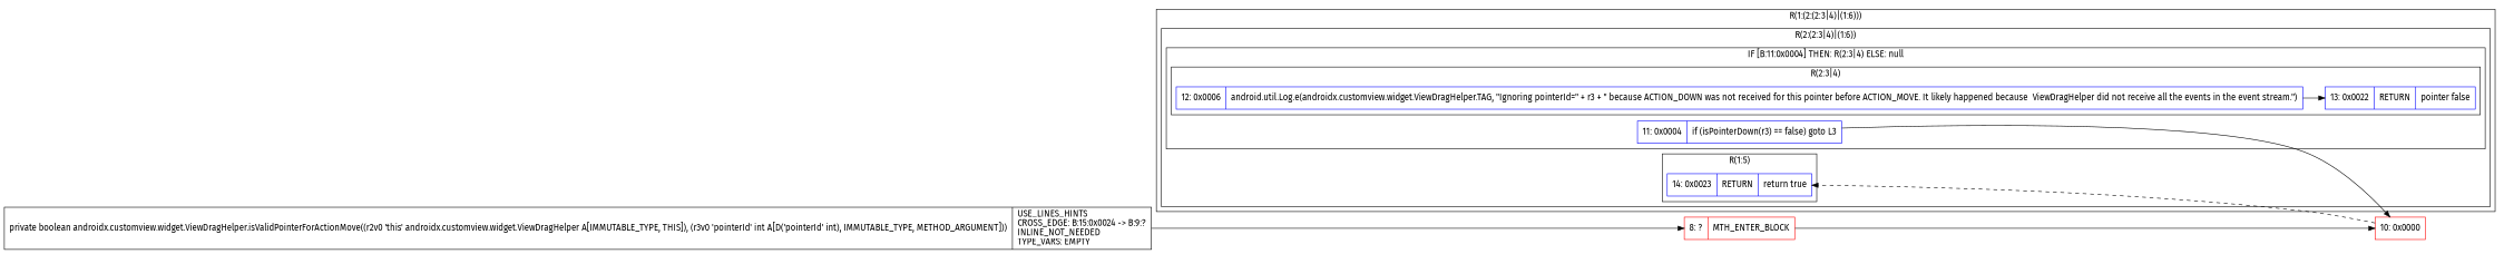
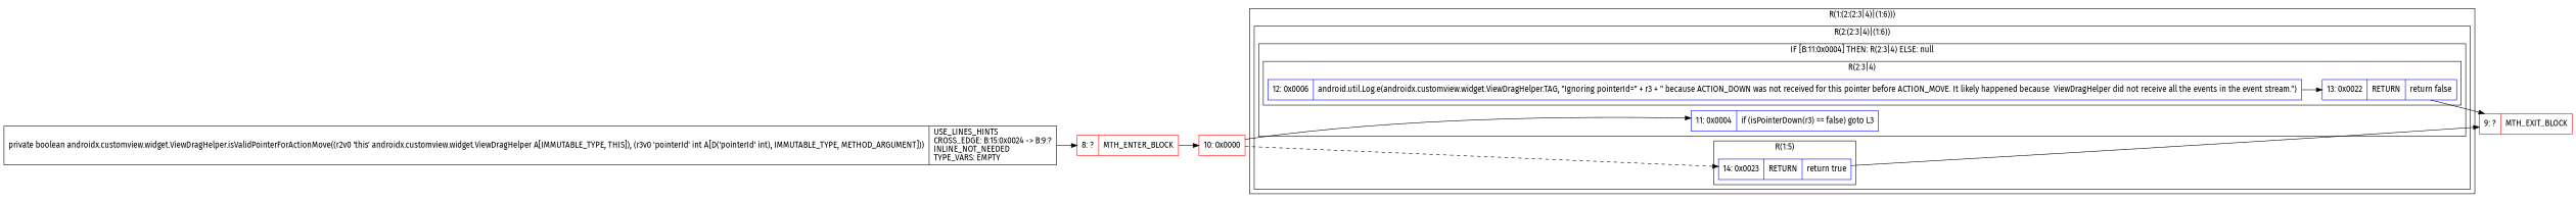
  digraph {
    fontname="Fira Sans"
    rankdir=LR
    node [color=blue fontname="Fira Sans" shape=record]
    edge [fontname="Fira Sans"]
    n1 [label="{12\:\ 0x0006|android.util.Log.e(androidx.customview.widget.ViewDragHelper.TAG, \"Ignoring pointerId=\" + r3 + \" because ACTION_DOWN was not received for this pointer before ACTION_MOVE. It likely happened because  ViewDragHelper did not receive all the events in the event stream.\")\l}"]
-   n2 [label="{13\:\ 0x0022|RETURN\l|pointer false\l}"]
+   n2 [label="{13\:\ 0x0022|RETURN\l|return false\l}"]
    n3 [label="{11\:\ 0x0004|if (isPointerDown(r3) == false) goto L3\l}"]
    n4 [label="{14\:\ 0x0023|RETURN\l|return true\l}"]
+   n5 [color=red label="{9\:\ ?|MTH_EXIT_BLOCK\l}"]
    n6 [color=red label="{8\:\ ?|MTH_ENTER_BLOCK\l}"]
    n7 [color=red label="{10\:\ 0x0000}"]
    n8 [label="{private boolean androidx.customview.widget.ViewDragHelper.isValidPointerForActionMove((r2v0 'this' androidx.customview.widget.ViewDragHelper A[IMMUTABLE_TYPE, THIS]), (r3v0 'pointerId' int A[D('pointerId' int), IMMUTABLE_TYPE, METHOD_ARGUMENT]))  | USE_LINES_HINTS\lCROSS_EDGE: B:15:0x0024 \-\> B:9:?\lINLINE_NOT_NEEDED\lTYPE_VARS: EMPTY\l}" color=""]
    subgraph cluster_1 {
      label="R(1:(2:(2:3|4)|(1:6)))"
      subgraph cluster_2 {
        label="R(2:(2:3|4)|(1:6))"
        subgraph cluster_3 {
          label="IF [B:11:0x0004] THEN: R(2:3|4) ELSE: null"
          n3
          subgraph cluster_4 {
            label="R(2:3|4)"
            n1
            n2
          }
        }
        subgraph cluster_5 {
          label="R(1:5)"
          n4
        }
      }
    }
    n1 -> n2
+   n2 -> n5
+   n4 -> n5
    n6 -> n7
-   n3 -> n7
+   n7 -> n3
    n7 -> n4 [style=dashed]
    n8 -> n6
  }
